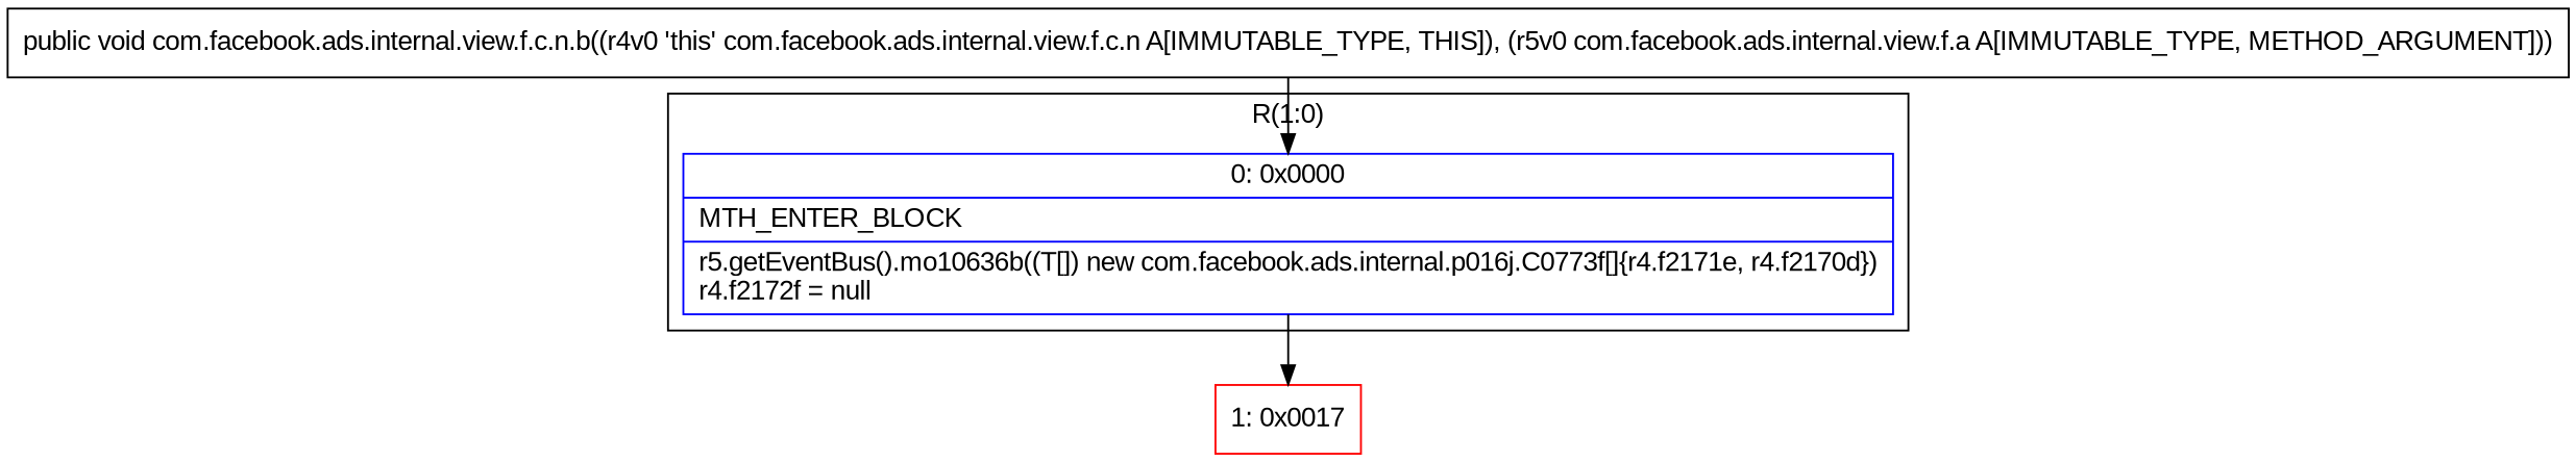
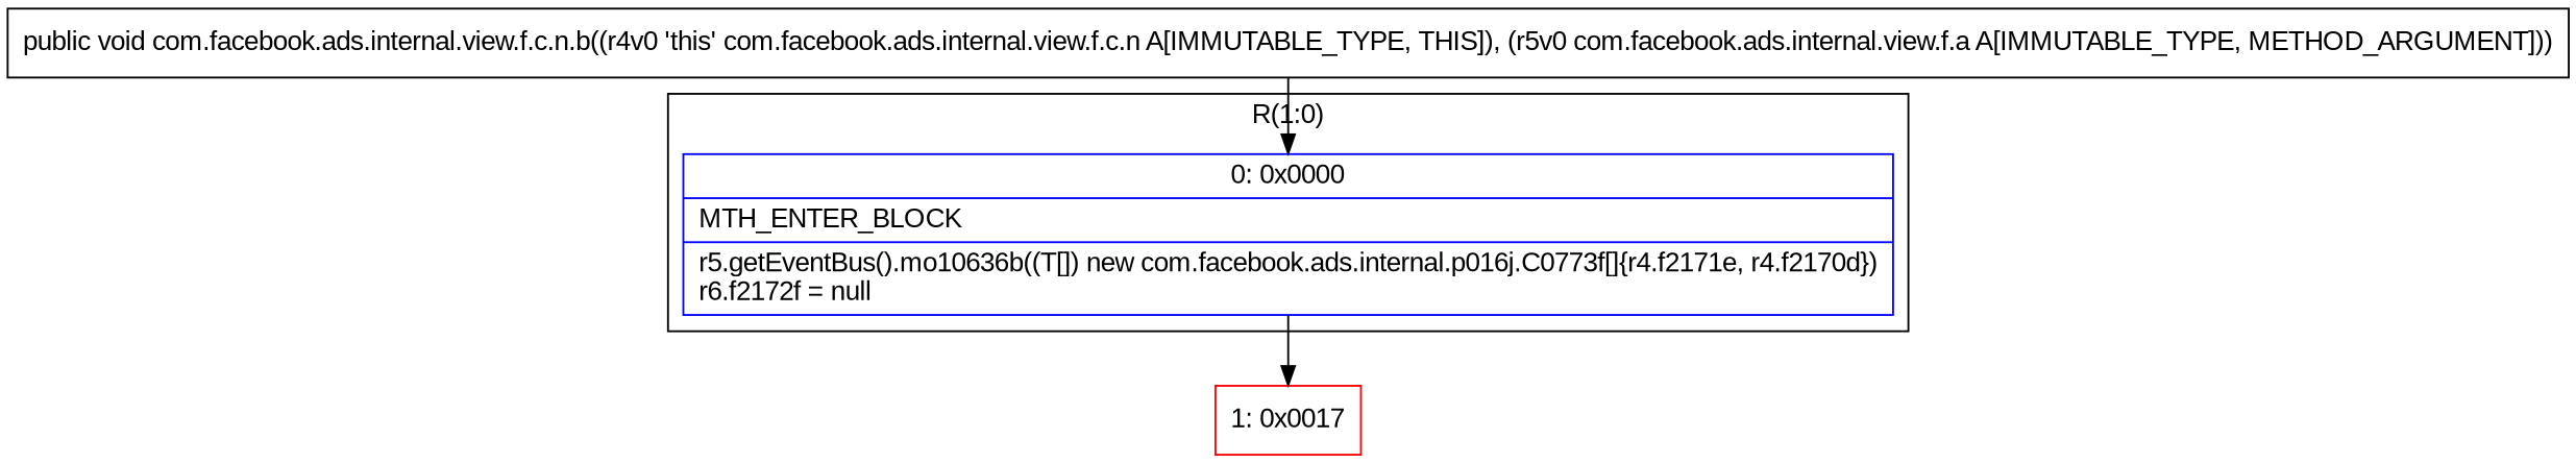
  digraph {
    fontname="Liberation Sans"
    node [shape=record fontname="Liberation Sans"]
    edge [fontname="Liberation Sans"]
-   n1 [color=blue label="{0\:\ 0x0000|MTH_ENTER_BLOCK\l|r5.getEventBus().mo10636b((T[]) new com.facebook.ads.internal.p016j.C0773f[]\{r4.f2171e, r4.f2170d\})\lr4.f2172f = null\l}"]
+   n1 [color=blue label="{0\:\ 0x0000|MTH_ENTER_BLOCK\l|r5.getEventBus().mo10636b((T[]) new com.facebook.ads.internal.p016j.C0773f[]\{r4.f2171e, r4.f2170d\})\lr6.f2172f = null\l}"]
    n2 [color=red label="{1\:\ 0x0017}"]
    n3 [label="{public void com.facebook.ads.internal.view.f.c.n.b((r4v0 'this' com.facebook.ads.internal.view.f.c.n A[IMMUTABLE_TYPE, THIS]), (r5v0 com.facebook.ads.internal.view.f.a A[IMMUTABLE_TYPE, METHOD_ARGUMENT])) }"]
    subgraph cluster_1 {
      label="R(1:0)"
      n1
    }
    n1 -> n2
    n3 -> n1
  }
